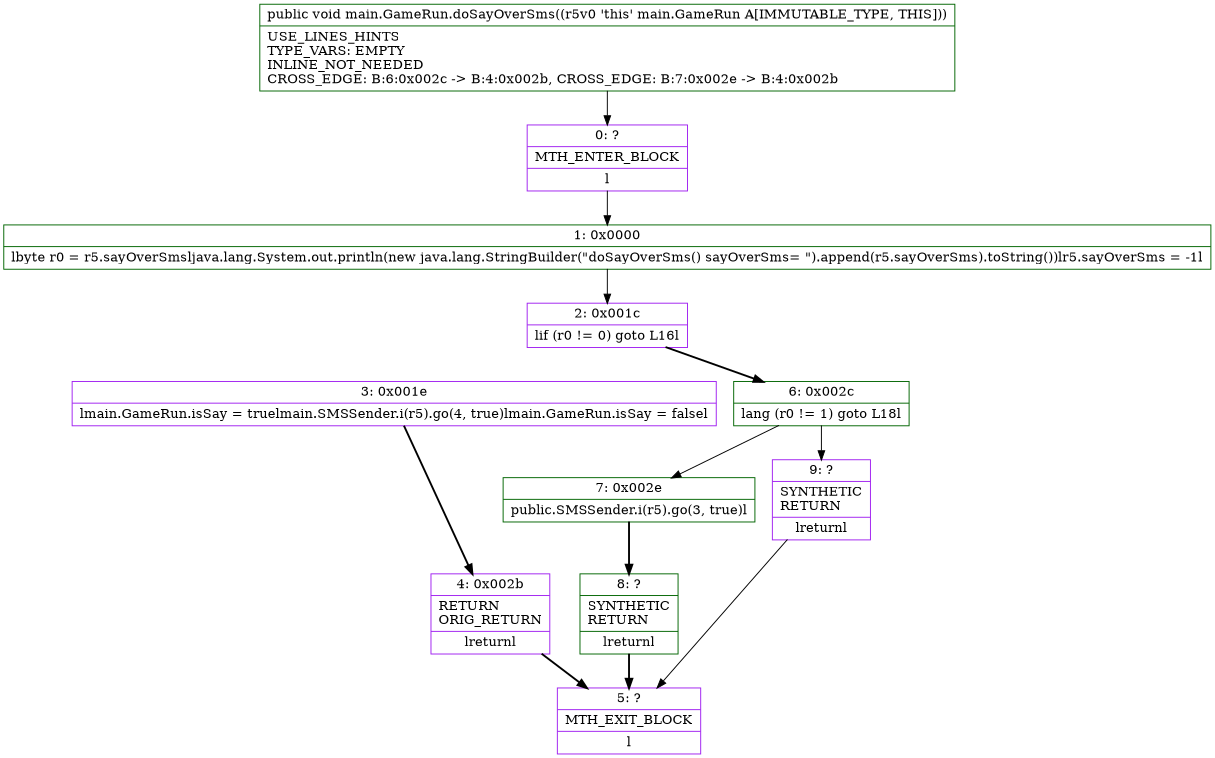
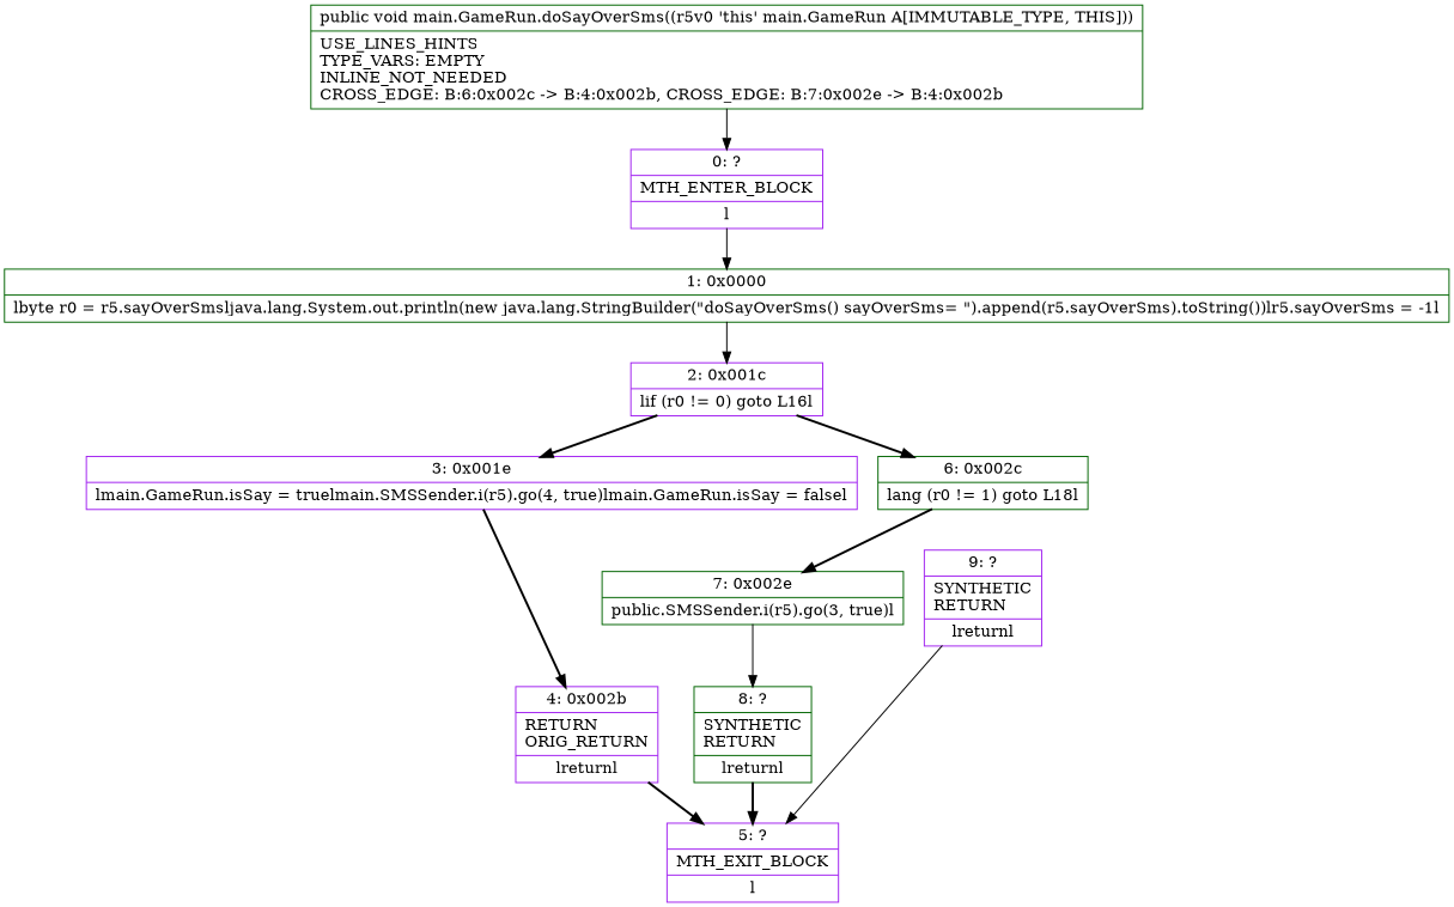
  digraph {
    node [color=purple shape=record]
    edge [style=bold]
    n1 [label="{0\:\ ?|MTH_ENTER_BLOCK\l|l}"]
    n2 [color=darkgreen label="{1\:\ 0x0000|lbyte r0 = r5.sayOverSmsljava.lang.System.out.println(new java.lang.StringBuilder(\"doSayOverSms() sayOverSms= \").append(r5.sayOverSms).toString())lr5.sayOverSms = \-1l}"]
    n3 [label="{2\:\ 0x001c|lif (r0 != 0) goto L16l}"]
    n4 [label="{3\:\ 0x001e|lmain.GameRun.isSay = truelmain.SMSSender.i(r5).go(4, true)lmain.GameRun.isSay = falsel}"]
    n5 [color=darkgreen label="{6\:\ 0x002c|lang (r0 != 1) goto L18l}"]
    n6 [label="{4\:\ 0x002b|RETURN\lORIG_RETURN\l|lreturnl}"]
    n7 [color=darkgreen label="{7\:\ 0x002e|public.SMSSender.i(r5).go(3, true)l}"]
    n8 [label="{9\:\ ?|SYNTHETIC\lRETURN\l|lreturnl}"]
    n9 [label="{5\:\ ?|MTH_EXIT_BLOCK\l|l}"]
    n10 [color=darkgreen label="{8\:\ ?|SYNTHETIC\lRETURN\l|lreturnl}"]
    n11 [color=darkgreen label="{public void main.GameRun.doSayOverSms((r5v0 'this' main.GameRun A[IMMUTABLE_TYPE, THIS]))  | USE_LINES_HINTS\lTYPE_VARS: EMPTY\lINLINE_NOT_NEEDED\lCROSS_EDGE: B:6:0x002c \-\> B:4:0x002b, CROSS_EDGE: B:7:0x002e \-\> B:4:0x002b\l}"]
    n1 -> n2 [style=solid]
    n2 -> n3 [style=solid]
+   n3 -> n4
    n3 -> n5
    n4 -> n6
-   n5 -> n7 [style=solid]
-   n5 -> n8 [style=solid]
+   n5 -> n7
    n6 -> n9
-   n7 -> n10
+   n7 -> n10 [style=solid]
    n8 -> n9 [style=solid]
    n10 -> n9
    n11 -> n1 [style=solid]
  }
